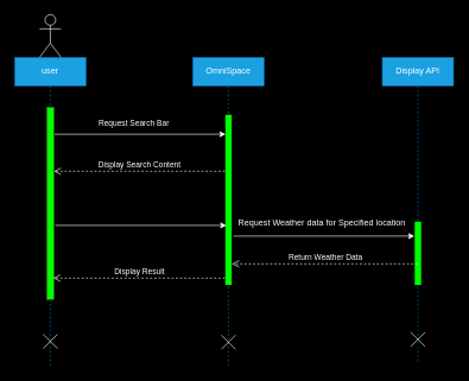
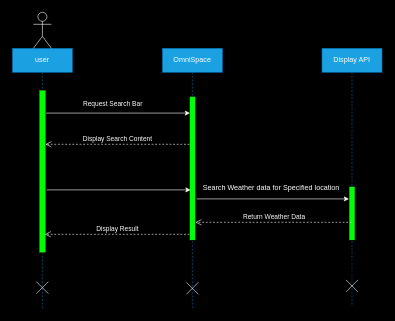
  <mxCell id="0" />
  <mxCell id="1" parent="0" />
  <mxCell id="2" value="user" style="shape=umlLifeline;perimeter=lifelinePerimeter;whiteSpace=wrap;html=1;container=0;dropTarget=0;collapsible=0;recursiveResize=0;outlineConnect=0;portConstraint=eastwest;newEdgeStyle={&quot;edgeStyle&quot;:&quot;elbowEdgeStyle&quot;,&quot;elbow&quot;:&quot;vertical&quot;,&quot;curved&quot;:0,&quot;rounded&quot;:0};fillColor=#1ba1e2;fontColor=#ffffff;strokeColor=#006EAF;" vertex="1" parent="1"><mxGeometry x="20" y="80" width="100" height="433" as="geometry" /></mxCell>
  <mxCell id="3" value="" style="html=1;points=[];perimeter=orthogonalPerimeter;outlineConnect=0;targetShapes=umlLifeline;portConstraint=eastwest;newEdgeStyle={&quot;edgeStyle&quot;:&quot;elbowEdgeStyle&quot;,&quot;elbow&quot;:&quot;vertical&quot;,&quot;curved&quot;:0,&quot;rounded&quot;:0};fillColor=#00FF00;fontColor=#ffffff;strokeColor=#2D7600;" vertex="1" parent="2"><mxGeometry x="45" y="70" width="10" height="270" as="geometry" /></mxCell>
  <mxCell id="4" value="OmniSpace" style="shape=umlLifeline;perimeter=lifelinePerimeter;whiteSpace=wrap;html=1;container=0;dropTarget=0;collapsible=0;recursiveResize=0;outlineConnect=0;portConstraint=eastwest;newEdgeStyle={&quot;edgeStyle&quot;:&quot;elbowEdgeStyle&quot;,&quot;elbow&quot;:&quot;vertical&quot;,&quot;curved&quot;:0,&quot;rounded&quot;:0};fillColor=#1ba1e2;fontColor=#ffffff;strokeColor=#006EAF;" vertex="1" parent="1"><mxGeometry x="270" y="80" width="100" height="433" as="geometry" /></mxCell>
  <mxCell id="5" value="" style="html=1;points=[];perimeter=orthogonalPerimeter;outlineConnect=0;targetShapes=umlLifeline;portConstraint=eastwest;newEdgeStyle={&quot;edgeStyle&quot;:&quot;elbowEdgeStyle&quot;,&quot;elbow&quot;:&quot;vertical&quot;,&quot;curved&quot;:0,&quot;rounded&quot;:0};fillColor=#00FF00;" vertex="1" parent="4"><mxGeometry x="45" y="80" width="10" height="240" as="geometry" /></mxCell>
  <mxCell id="6" value="&lt;span style=&quot;&quot;&gt;&lt;font&gt;Display Search Content&lt;/font&gt;&lt;/span&gt;" style="html=1;verticalAlign=bottom;endArrow=open;dashed=1;endSize=8;edgeStyle=elbowEdgeStyle;elbow=vertical;curved=0;rounded=0;strokeColor=#FFFFFF;labelBackgroundColor=none;fontColor=#FFFFFF;" edge="1" parent="1" source="5"><mxGeometry relative="1" as="geometry"><mxPoint x="75" y="240" as="targetPoint" /><Array as="points"><mxPoint x="170" y="240" /></Array><mxPoint x="305" y="240" as="sourcePoint" /></mxGeometry></mxCell>
  <mxCell id="7" value="" style="shape=umlActor;verticalLabelPosition=bottom;verticalAlign=top;html=1;outlineConnect=0;fillColor=none;strokeColor=#FFFFFF;" vertex="1" parent="1"><mxGeometry x="55" y="20" width="30" height="60" as="geometry" /></mxCell>
  <mxCell id="8" value="Display API" style="shape=umlLifeline;perimeter=lifelinePerimeter;whiteSpace=wrap;html=1;container=0;dropTarget=0;collapsible=0;recursiveResize=0;outlineConnect=0;portConstraint=eastwest;newEdgeStyle={&quot;edgeStyle&quot;:&quot;elbowEdgeStyle&quot;,&quot;elbow&quot;:&quot;vertical&quot;,&quot;curved&quot;:0,&quot;rounded&quot;:0};fillColor=#1ba1e2;fontColor=#ffffff;strokeColor=#006EAF;" vertex="1" parent="1"><mxGeometry x="536" y="80" width="100" height="427" as="geometry" /></mxCell>
  <mxCell id="9" value="" style="html=1;points=[];perimeter=orthogonalPerimeter;outlineConnect=0;targetShapes=umlLifeline;portConstraint=eastwest;newEdgeStyle={&quot;edgeStyle&quot;:&quot;elbowEdgeStyle&quot;,&quot;elbow&quot;:&quot;vertical&quot;,&quot;curved&quot;:0,&quot;rounded&quot;:0};fillColor=#00FF00;" vertex="1" parent="8"><mxGeometry x="45" y="230" width="10" height="90" as="geometry" /></mxCell>
  <mxCell id="10" value="Display Result" style="html=1;verticalAlign=bottom;endArrow=open;dashed=1;endSize=8;edgeStyle=elbowEdgeStyle;elbow=vertical;curved=0;rounded=0;strokeColor=#FFFFFF;fontColor=#FFFFFF;labelBackgroundColor=none;" edge="1" parent="1" source="5"><mxGeometry x="-0.004" relative="1" as="geometry"><mxPoint x="74" y="390" as="targetPoint" /><Array as="points"><mxPoint x="169" y="390" /></Array><mxPoint x="304" y="390" as="sourcePoint" /><mxPoint as="offset" /></mxGeometry></mxCell>
- <mxCell id="11" value="&lt;font color=&quot;#ffffff&quot;&gt;Request Weather data for Specified location&lt;/font&gt;" style="text;html=1;align=center;verticalAlign=middle;resizable=0;points=[];autosize=1;" vertex="1" parent="1"><mxGeometry x="324" y="300" width="253" height="26" as="geometry" /></mxCell>
+ <mxCell id="11" value="&lt;font color=&quot;#ffffff&quot;&gt;Search Weather data for Specified location&lt;/font&gt;" style="text;html=1;align=center;verticalAlign=middle;resizable=0;points=[];autosize=1;" vertex="1" parent="1"><mxGeometry x="324" y="300" width="253" height="26" as="geometry" /></mxCell>
  <mxCell id="12" value="" style="shape=mxgraph.sysml.x;strokeColor=#FFFFFF;" vertex="1" parent="1"><mxGeometry x="60" y="469" width="20" height="20" as="geometry" /></mxCell>
  <mxCell id="13" value="" style="shape=mxgraph.sysml.x;strokeColor=#FFFFFF;" vertex="1" parent="1"><mxGeometry x="310" y="470" width="20" height="20" as="geometry" /></mxCell>
  <mxCell id="14" value="" style="edgeStyle=orthogonalEdgeStyle;rounded=0;orthogonalLoop=1;jettySize=auto;html=1;" edge="1" parent="1" source="15" target="9"><mxGeometry relative="1" as="geometry" /></mxCell>
  <mxCell id="15" value="" style="shape=mxgraph.sysml.x;fontColor=#FFFFFF;strokeColor=#FFFFFF;" vertex="1" parent="1"><mxGeometry x="576" y="466" width="20" height="20" as="geometry" /></mxCell>
  <mxCell id="16" value="" style="endArrow=classic;html=1;rounded=0;strokeColor=#FFFFFF;fontColor=#FFFFFF;labelBackgroundColor=none;" edge="1" parent="1"><mxGeometry width="50" height="50" relative="1" as="geometry"><mxPoint x="76" y="188" as="sourcePoint" /><mxPoint x="316" y="188" as="targetPoint" /></mxGeometry></mxCell>
  <mxCell id="17" value="&lt;div style=&quot;text-align: center;&quot;&gt;&lt;span style=&quot;background-color: initial; font-size: 11px; text-wrap: nowrap;&quot;&gt;&lt;font color=&quot;#ffffff&quot;&gt;Request Search Bar&lt;/font&gt;&lt;/span&gt;&lt;/div&gt;" style="text;whiteSpace=wrap;html=1;" vertex="1" parent="1"><mxGeometry x="136" y="158" width="144" height="24" as="geometry" /></mxCell>
  <mxCell id="18" value="" style="endArrow=classic;html=1;rounded=0;strokeColor=#FFFFFF;fontColor=#FFFFFF;labelBackgroundColor=none;" edge="1" parent="1"><mxGeometry width="50" height="50" relative="1" as="geometry"><mxPoint x="77" y="316" as="sourcePoint" /><mxPoint x="317" y="316" as="targetPoint" /></mxGeometry></mxCell>
  <mxCell id="19" value="" style="endArrow=classic;html=1;rounded=0;strokeColor=#FFFFFF;fontColor=#FFFFFF;labelBackgroundColor=none;" edge="1" parent="1" target="9"><mxGeometry width="50" height="50" relative="1" as="geometry"><mxPoint x="327" y="331" as="sourcePoint" /><mxPoint x="567" y="331" as="targetPoint" /></mxGeometry></mxCell>
  <mxCell id="20" value="Return Weather Data" style="html=1;verticalAlign=bottom;endArrow=open;dashed=1;endSize=8;edgeStyle=elbowEdgeStyle;elbow=vertical;curved=0;rounded=0;strokeColor=#FFFFFF;fontColor=#FFFFFF;labelBackgroundColor=none;" edge="1" parent="1" source="8" target="5"><mxGeometry x="-0.004" relative="1" as="geometry"><mxPoint x="324" y="370" as="targetPoint" /><Array as="points"><mxPoint x="419" y="370" /></Array><mxPoint x="565" y="370" as="sourcePoint" /><mxPoint as="offset" /></mxGeometry></mxCell>
